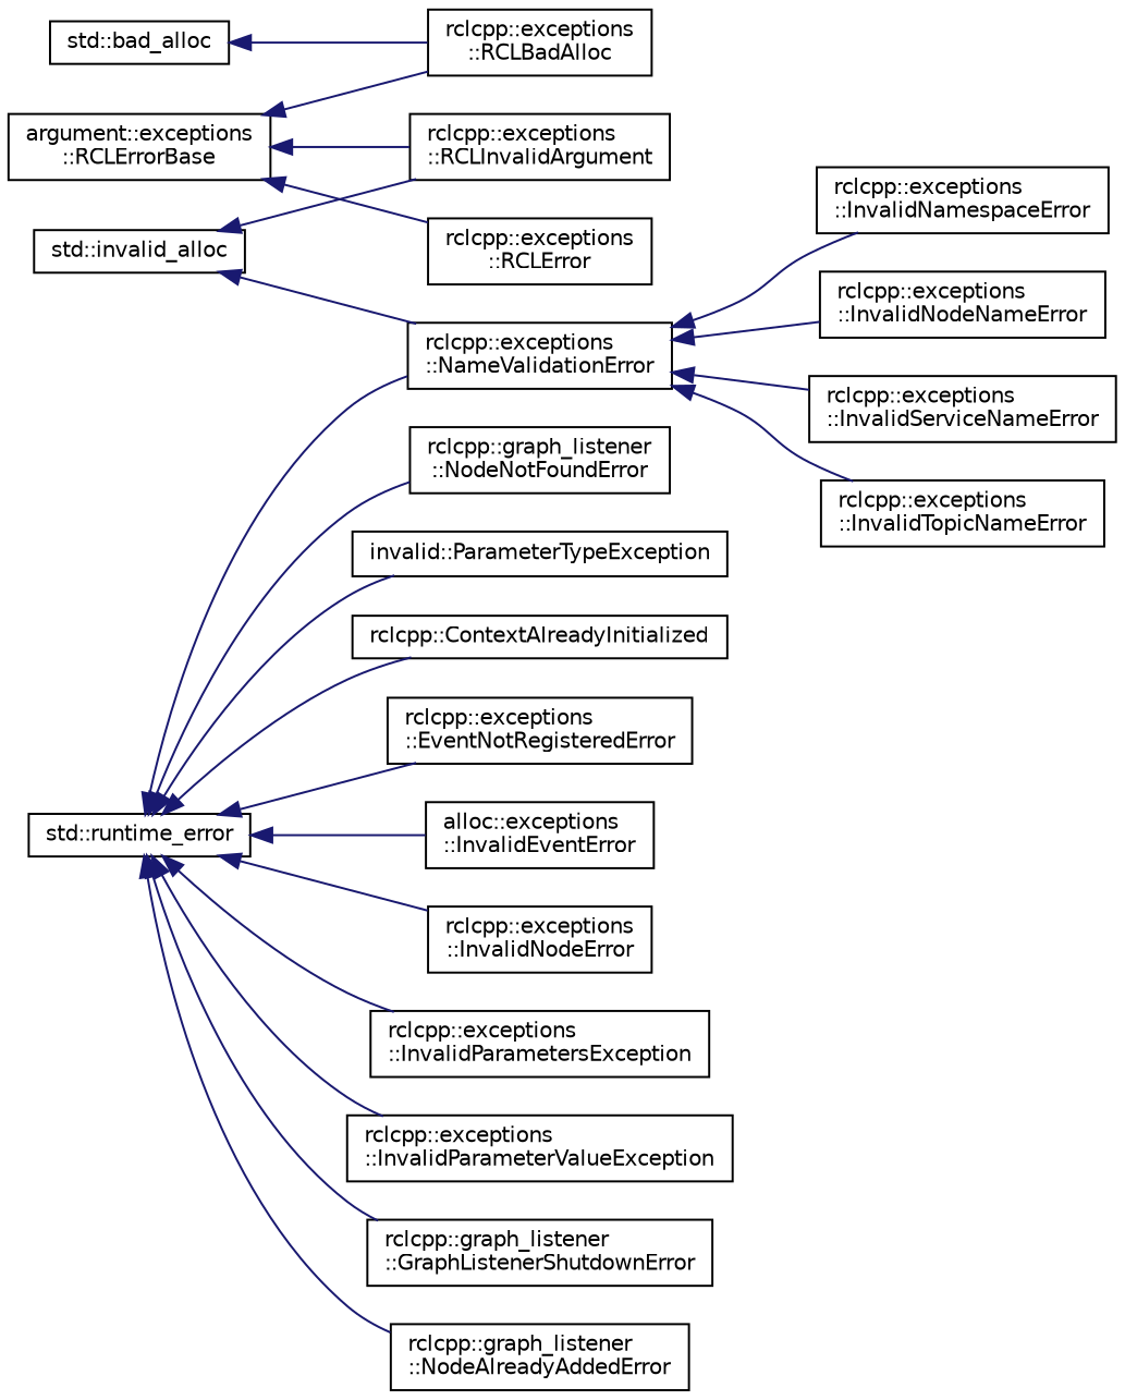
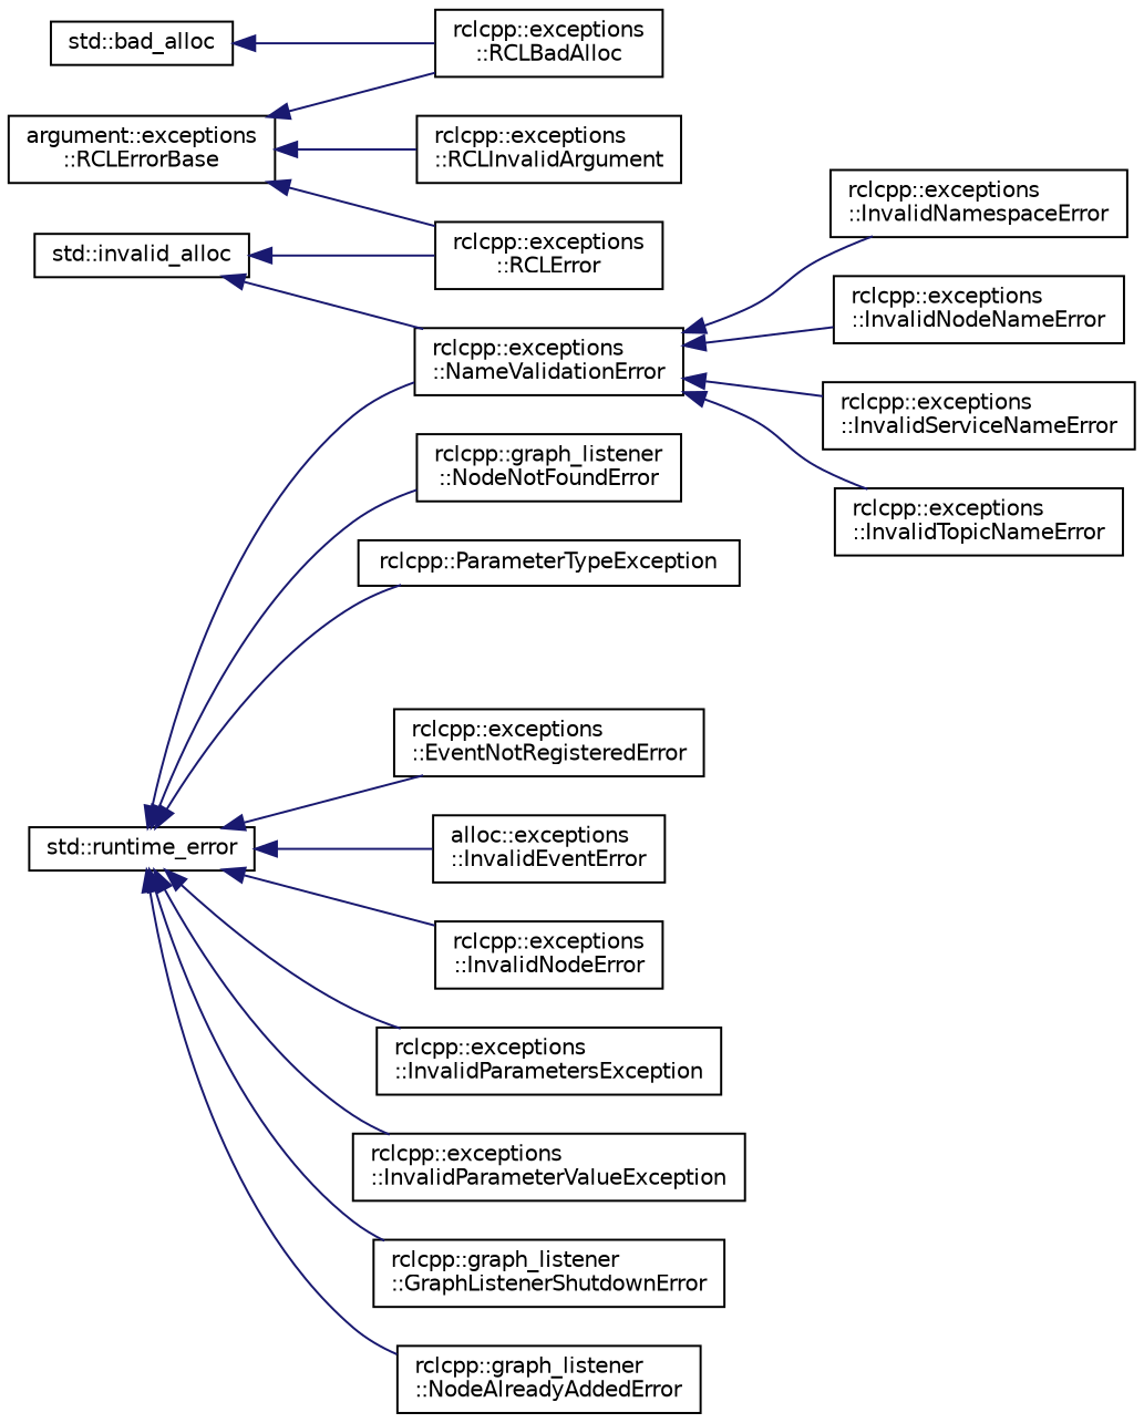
  digraph {
    rankdir=LR
    node [color=black fillcolor=white fontname=Helvetica fontsize=10 shape=record style=filled]
    edge [color=midnightblue dir=back fontname=Helvetica fontsize=10 labelfontname=Helvetica labelfontsize=10 style=solid]
    n1 [height=0.2 label="std::bad_alloc" width=0.4]
    n2 [height=0.2 label="rclcpp::exceptions\l::RCLBadAlloc" width=0.4]
    n3 [height=0.2 label="std::invalid_alloc" width=0.4]
    n4 [height=0.2 label="rclcpp::exceptions\l::NameValidationError" width=0.4]
    n5 [height=0.2 label="rclcpp::exceptions\l::RCLInvalidArgument" width=0.4]
    n6 [height=0.2 label="rclcpp::exceptions\l::InvalidNamespaceError" width=0.4]
    n7 [height=0.2 label="rclcpp::exceptions\l::InvalidNodeNameError" width=0.4]
    n8 [height=0.2 label="rclcpp::exceptions\l::InvalidServiceNameError" width=0.4]
    n9 [height=0.2 label="rclcpp::exceptions\l::InvalidTopicNameError" width=0.4]
    n10 [height=0.2 label="argument::exceptions\l::RCLErrorBase" width=0.4]
    n11 [height=0.2 label="rclcpp::exceptions\l::RCLError" width=0.4]
    n12 [height=0.2 label="std::runtime_error" width=0.4]
-   n13 [height=0.2 label="rclcpp::ContextAlreadyInitialized" width=0.4]
    n14 [height=0.2 label="rclcpp::exceptions\l::EventNotRegisteredError" width=0.4]
    n15 [height=0.2 label="alloc::exceptions\l::InvalidEventError" width=0.4]
    n16 [height=0.2 label="rclcpp::exceptions\l::InvalidNodeError" width=0.4]
    n17 [height=0.2 label="rclcpp::exceptions\l::InvalidParametersException" width=0.4]
    n18 [height=0.2 label="rclcpp::exceptions\l::InvalidParameterValueException" width=0.4]
    n19 [height=0.2 label="rclcpp::graph_listener\l::GraphListenerShutdownError" width=0.4]
    n20 [height=0.2 label="rclcpp::graph_listener\l::NodeAlreadyAddedError" width=0.4]
    n21 [height=0.2 label="rclcpp::graph_listener\l::NodeNotFoundError" width=0.4]
-   n22 [height=0.2 label="invalid::ParameterTypeException" width=0.4]
+   n22 [height=0.2 label="rclcpp::ParameterTypeException" width=0.4]
    n1 -> n2
    n3 -> n4
-   n3 -> n5
+   n3 -> n11
    n4 -> n6
    n4 -> n7
    n4 -> n8
    n4 -> n9
    n10 -> n2
    n10 -> n5
    n10 -> n11
    n12 -> n4
-   n12 -> n13
    n12 -> n14
    n12 -> n15
    n12 -> n16
    n12 -> n17
    n12 -> n18
    n12 -> n19
    n12 -> n20
    n12 -> n21
    n12 -> n22
  }
